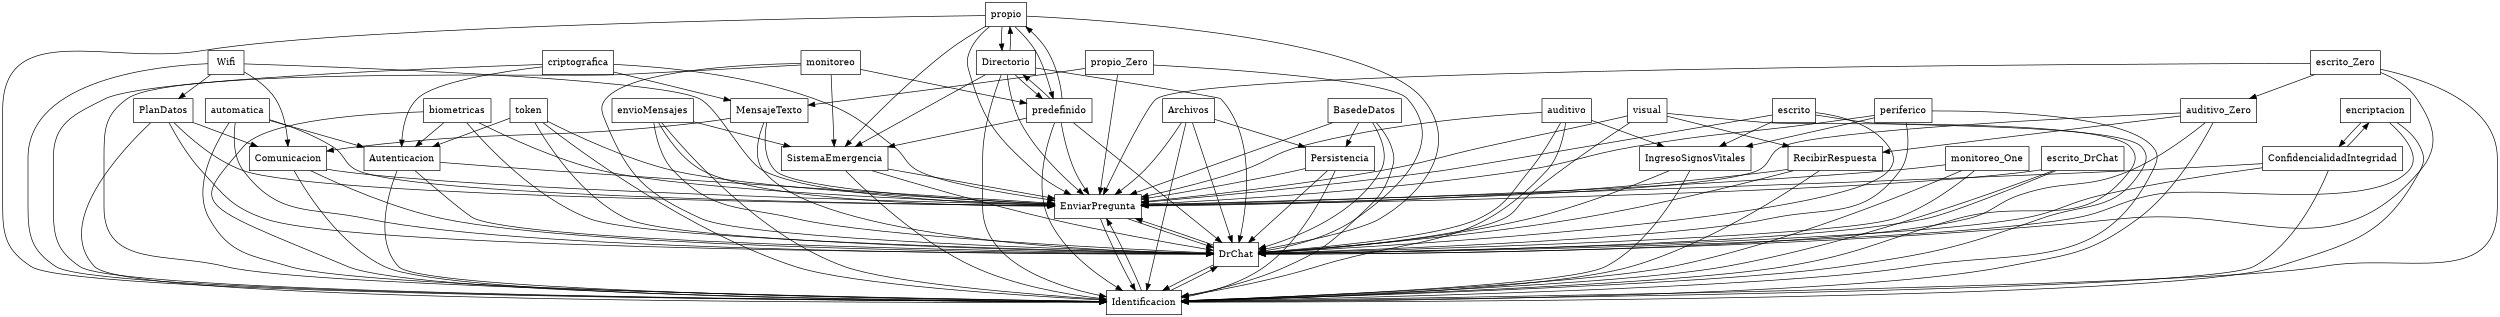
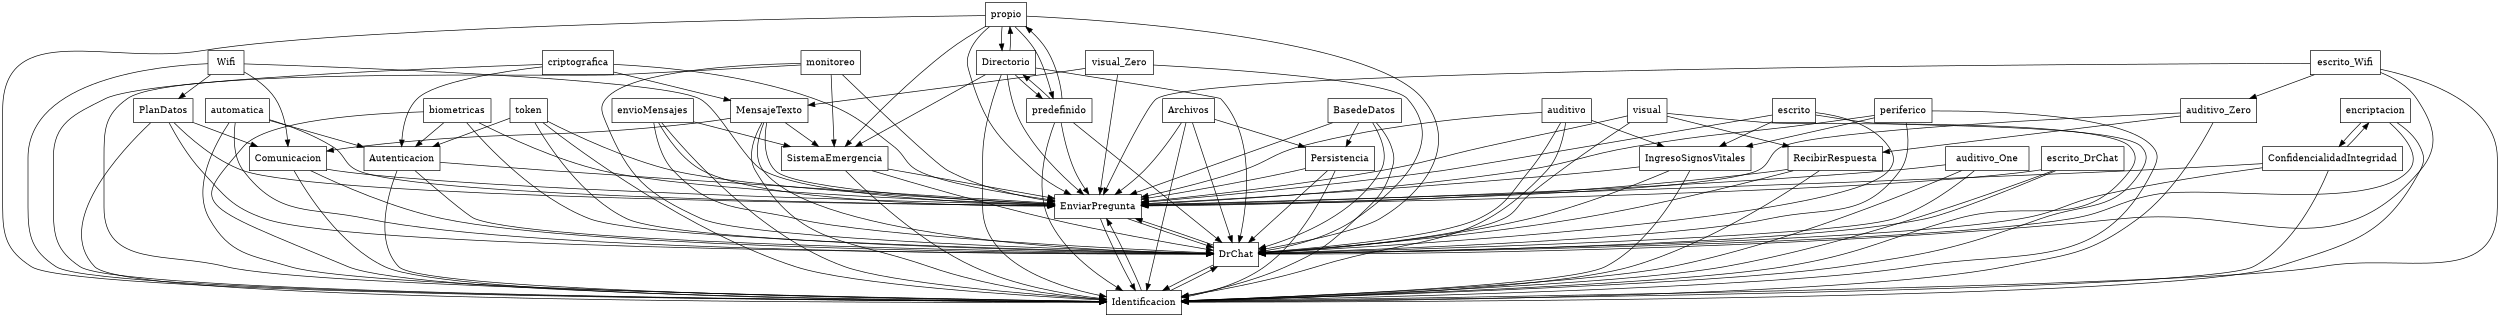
  digraph {
    rankdir=TB
    node [shape=box]
    edge [arrowhead=normal]
    n1 [label=Persistencia]
    n2 [label=EnviarPregunta]
    n3 [label=DrChat]
    n4 [label=Identificacion]
    n5 [label=automatica]
    n6 [label=Autenticacion]
    n7 [label=SistemaEmergencia]
    n8 [label=biometricas]
    n9 [label=periferico]
    n10 [label=IngresoSignosVitales]
    n11 [label=escrito_DrChat]
    n12 [label=criptografica]
    n13 [label=MensajeTexto]
    n14 [label=propio]
    n15 [label=Directorio]
    n16 [label=predefinido]
    n17 [label=encriptacion]
    n18 [label=ConfidencialidadIntegridad]
    n19 [label=RecibirRespuesta]
-   n20 [label=propio_Zero]
+   n20 [label=visual_Zero]
    n21 [label=token]
    n22 [label=envioMensajes]
    n23 [label=Archivos]
    n24 [label=Comunicacion]
    n25 [label=auditivo_Zero]
    n26 [label=PlanDatos]
    n27 [label=BasedeDatos]
    n28 [label=monitoreo]
    n29 [label=auditivo]
    n30 [label=escrito]
    n31 [label=visual]
-   n32 [label=monitoreo_One]
-   n33 [label=escrito_Zero]
+   n32 [label=auditivo_One]
+   n33 [label=escrito_Wifi]
    n34 [label=Wifi]
    n1 -> n2
    n1 -> n3
    n1 -> n4
    n2 -> n3
    n2 -> n4
    n3 -> n2
    n3 -> n4
    n4 -> n2
    n4 -> n3
    n5 -> n2
    n5 -> n3
    n5 -> n4
    n5 -> n6
    n6 -> n2
    n6 -> n3
    n6 -> n4
    n7 -> n2
    n7 -> n3
    n7 -> n4
    n8 -> n2
    n8 -> n3
    n8 -> n4
    n8 -> n6
    n9 -> n2
    n9 -> n3
    n9 -> n4
    n9 -> n10
+   n10 -> n2
    n10 -> n3
    n10 -> n4
    n11 -> n2
    n11 -> n3
    n11 -> n4
    n12 -> n2
    n12 -> n4
    n12 -> n6
    n12 -> n13
    n13 -> n2
    n13 -> n3
+   n13 -> n4
    n13 -> n24
    n14 -> n2
    n14 -> n3
    n14 -> n4
    n14 -> n7
    n14 -> n15
    n14 -> n16
    n15 -> n2
    n15 -> n3
    n15 -> n4
    n15 -> n7
    n15 -> n14
    n15 -> n16
    n16 -> n2
    n16 -> n3
    n16 -> n4
-   n16 -> n7
+   n13 -> n7
    n16 -> n14
    n16 -> n15
    n17 -> n3
    n17 -> n4
    n17 -> n18
    n18 -> n2
    n18 -> n3
    n18 -> n4
    n18 -> n17
    n19 -> n2
    n19 -> n3
    n19 -> n4
    n20 -> n2
    n20 -> n3
    n20 -> n13
    n21 -> n2
    n21 -> n3
    n21 -> n4
    n21 -> n6
    n22 -> n2
    n22 -> n3
    n22 -> n4
    n22 -> n7
    n23 -> n1
    n23 -> n2
    n23 -> n3
    n23 -> n4
    n24 -> n2
    n24 -> n3
    n24 -> n4
    n25 -> n2
-   n25 -> n3
    n25 -> n4
    n25 -> n19
    n26 -> n2
    n26 -> n3
    n26 -> n4
    n26 -> n24
    n27 -> n1
    n27 -> n2
    n27 -> n3
    n27 -> n4
-   n28 -> n16
+   n28 -> n2
    n28 -> n3
    n28 -> n4
    n28 -> n7
    n29 -> n2
    n29 -> n3
    n29 -> n4
    n29 -> n10
    n30 -> n2
    n30 -> n3
    n30 -> n4
    n30 -> n10
    n31 -> n2
    n31 -> n3
    n31 -> n4
    n31 -> n19
    n32 -> n2
    n32 -> n3
    n32 -> n4
    n33 -> n2
    n33 -> n3
    n33 -> n4
    n33 -> n25
    n34 -> n2
    n34 -> n4
    n34 -> n24
    n34 -> n26
  }
